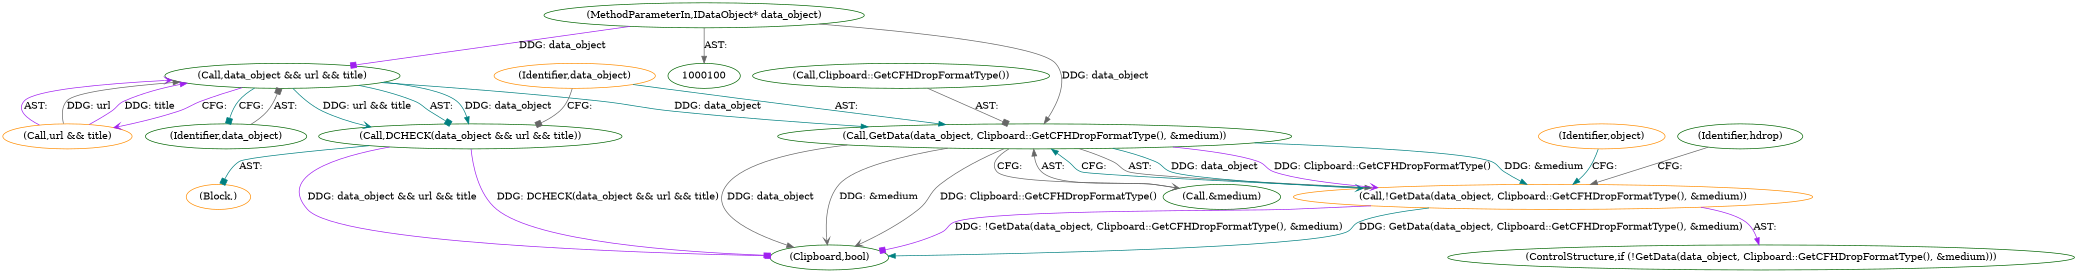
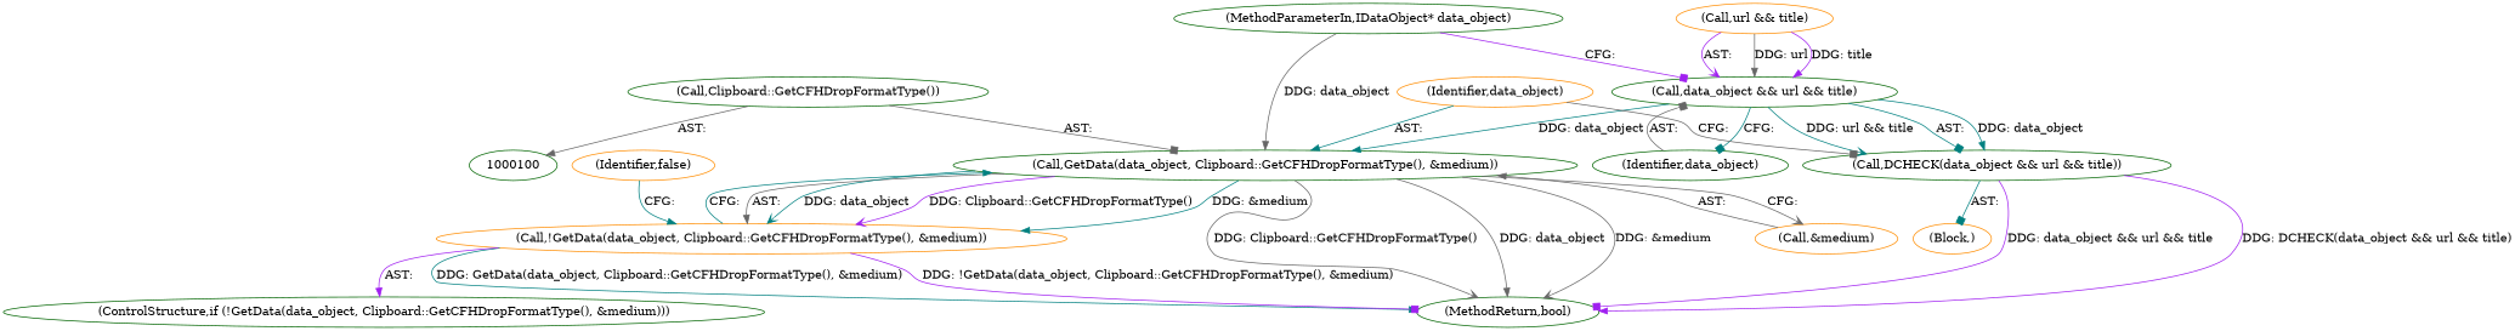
  digraph {
    node [color=darkgreen]
    edge [arrowhead=normal color=gray40]
    n1 [label="(MethodParameterIn,IDataObject* data_object)"]
    n2 [label="(Call,data_object && url && title)"]
    n3 [label="(Call,GetData(data_object, Clipboard::GetCFHDropFormatType(), &medium))"]
    1000100
    n5 [label="(Call,DCHECK(data_object && url && title))"]
    n6 [label="(Identifier,data_object)"]
    n7 [color=darkorange label="(Call,url && title)"]
-   n8 [label="(Clipboard,bool)"]
+   n8 [label="(MethodReturn,bool)"]
    n9 [color=darkorange label="(Call,!GetData(data_object, Clipboard::GetCFHDropFormatType(), &medium))"]
-   n10 [label="(Call,&medium)"]
+   n10 [color=darkorange label="(Call,&medium)"]
    n11 [color=darkorange label="(Block,)"]
    n12 [label="(ControlStructure,if (!GetData(data_object, Clipboard::GetCFHDropFormatType(), &medium)))"]
    n13 [label="(Call,Clipboard::GetCFHDropFormatType())"]
-   n14 [color=darkorange label="(Identifier,object)"]
-   n15 [label="(Identifier,hdrop)"]
+   n14 [color=darkorange label="(Identifier,false)"]
    n16 [color=darkorange label="(Identifier,data_object)"]
-   n1 -> n2 [arrowhead=box color=purple label="DDG: data_object"]
+   n1 -> n2 [arrowhead=box color=purple label="CFG: "]
    n1 -> n3 [label="DDG: data_object"]
-   n1 -> 1000100 [label="AST: "]
+   n13 -> 1000100 [label="AST: "]
    n2 -> n3 [color=teal label="DDG: data_object"]
    n2 -> n5 [arrowhead=box color=teal label="AST: "]
    n2 -> n5 [color=teal label="DDG: data_object"]
    n2 -> n5 [arrowhead=vee color=teal label="DDG: url && title"]
    n2 -> n6 [arrowhead=box color=teal label="CFG: "]
-   n2 -> n7 [arrowhead=vee color=purple label="CFG: "]
    n3 -> n8 [label="DDG: data_object"]
    n3 -> n8 [arrowhead=vee label="DDG: &medium"]
    n3 -> n8 [arrowhead=vee label="DDG: Clipboard::GetCFHDropFormatType()"]
    n3 -> n9 [label="AST: "]
    n3 -> n9 [arrowhead=vee color=teal label="DDG: data_object"]
    n3 -> n9 [arrowhead=vee color=purple label="DDG: Clipboard::GetCFHDropFormatType()"]
    n3 -> n9 [color=teal label="DDG: &medium"]
    n3 -> n10 [arrowhead=vee label="CFG: "]
    n5 -> n8 [color=purple label="DDG: DCHECK(data_object && url && title)"]
    n5 -> n8 [arrowhead=box color=purple label="DDG: data_object && url && title"]
    n5 -> n11 [arrowhead=box color=teal label="AST: "]
    n6 -> n2 [arrowhead=box label="AST: "]
    n7 -> n2 [arrowhead=vee color=purple label="AST: "]
    n7 -> n2 [label="DDG: url"]
    n7 -> n2 [color=purple label="DDG: title"]
    n9 -> n3 [color=teal label="CFG: "]
    n9 -> n8 [color=teal label="DDG: GetData(data_object, Clipboard::GetCFHDropFormatType(), &medium)"]
    n9 -> n8 [arrowhead=box color=purple label="DDG: !GetData(data_object, Clipboard::GetCFHDropFormatType(), &medium)"]
    n9 -> n12 [color=purple label="AST: "]
    n10 -> n3 [label="AST: "]
    n13 -> n3 [arrowhead=box label="AST: "]
    n14 -> n9 [color=teal label="CFG: "]
-   n15 -> n9 [label="CFG: "]
    n16 -> n3 [color=teal label="AST: "]
    n16 -> n5 [arrowhead=box label="CFG: "]
  }
